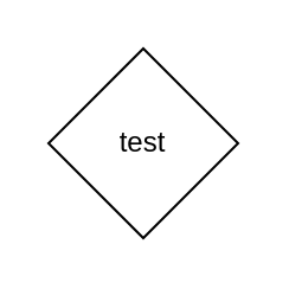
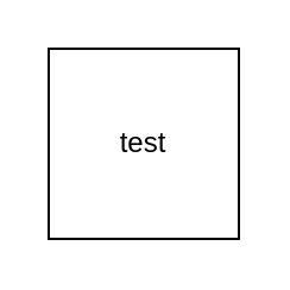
  <mxCell id="0" />
  <mxCell id="1" parent="0" />
- <mxCell id="2" value="test&lt;br&gt;" style="rhombus;whiteSpace=wrap;html=1;aspect=fixed;" vertex="1" parent="1"><mxGeometry x="20" y="20" width="80" height="80" as="geometry" /></mxCell>
+ <mxCell id="2" value="test&lt;br&gt;" style="whiteSpace=wrap;html=1;aspect=fixed;" vertex="1" parent="1"><mxGeometry x="20" y="20" width="80" height="80" as="geometry" /></mxCell>
